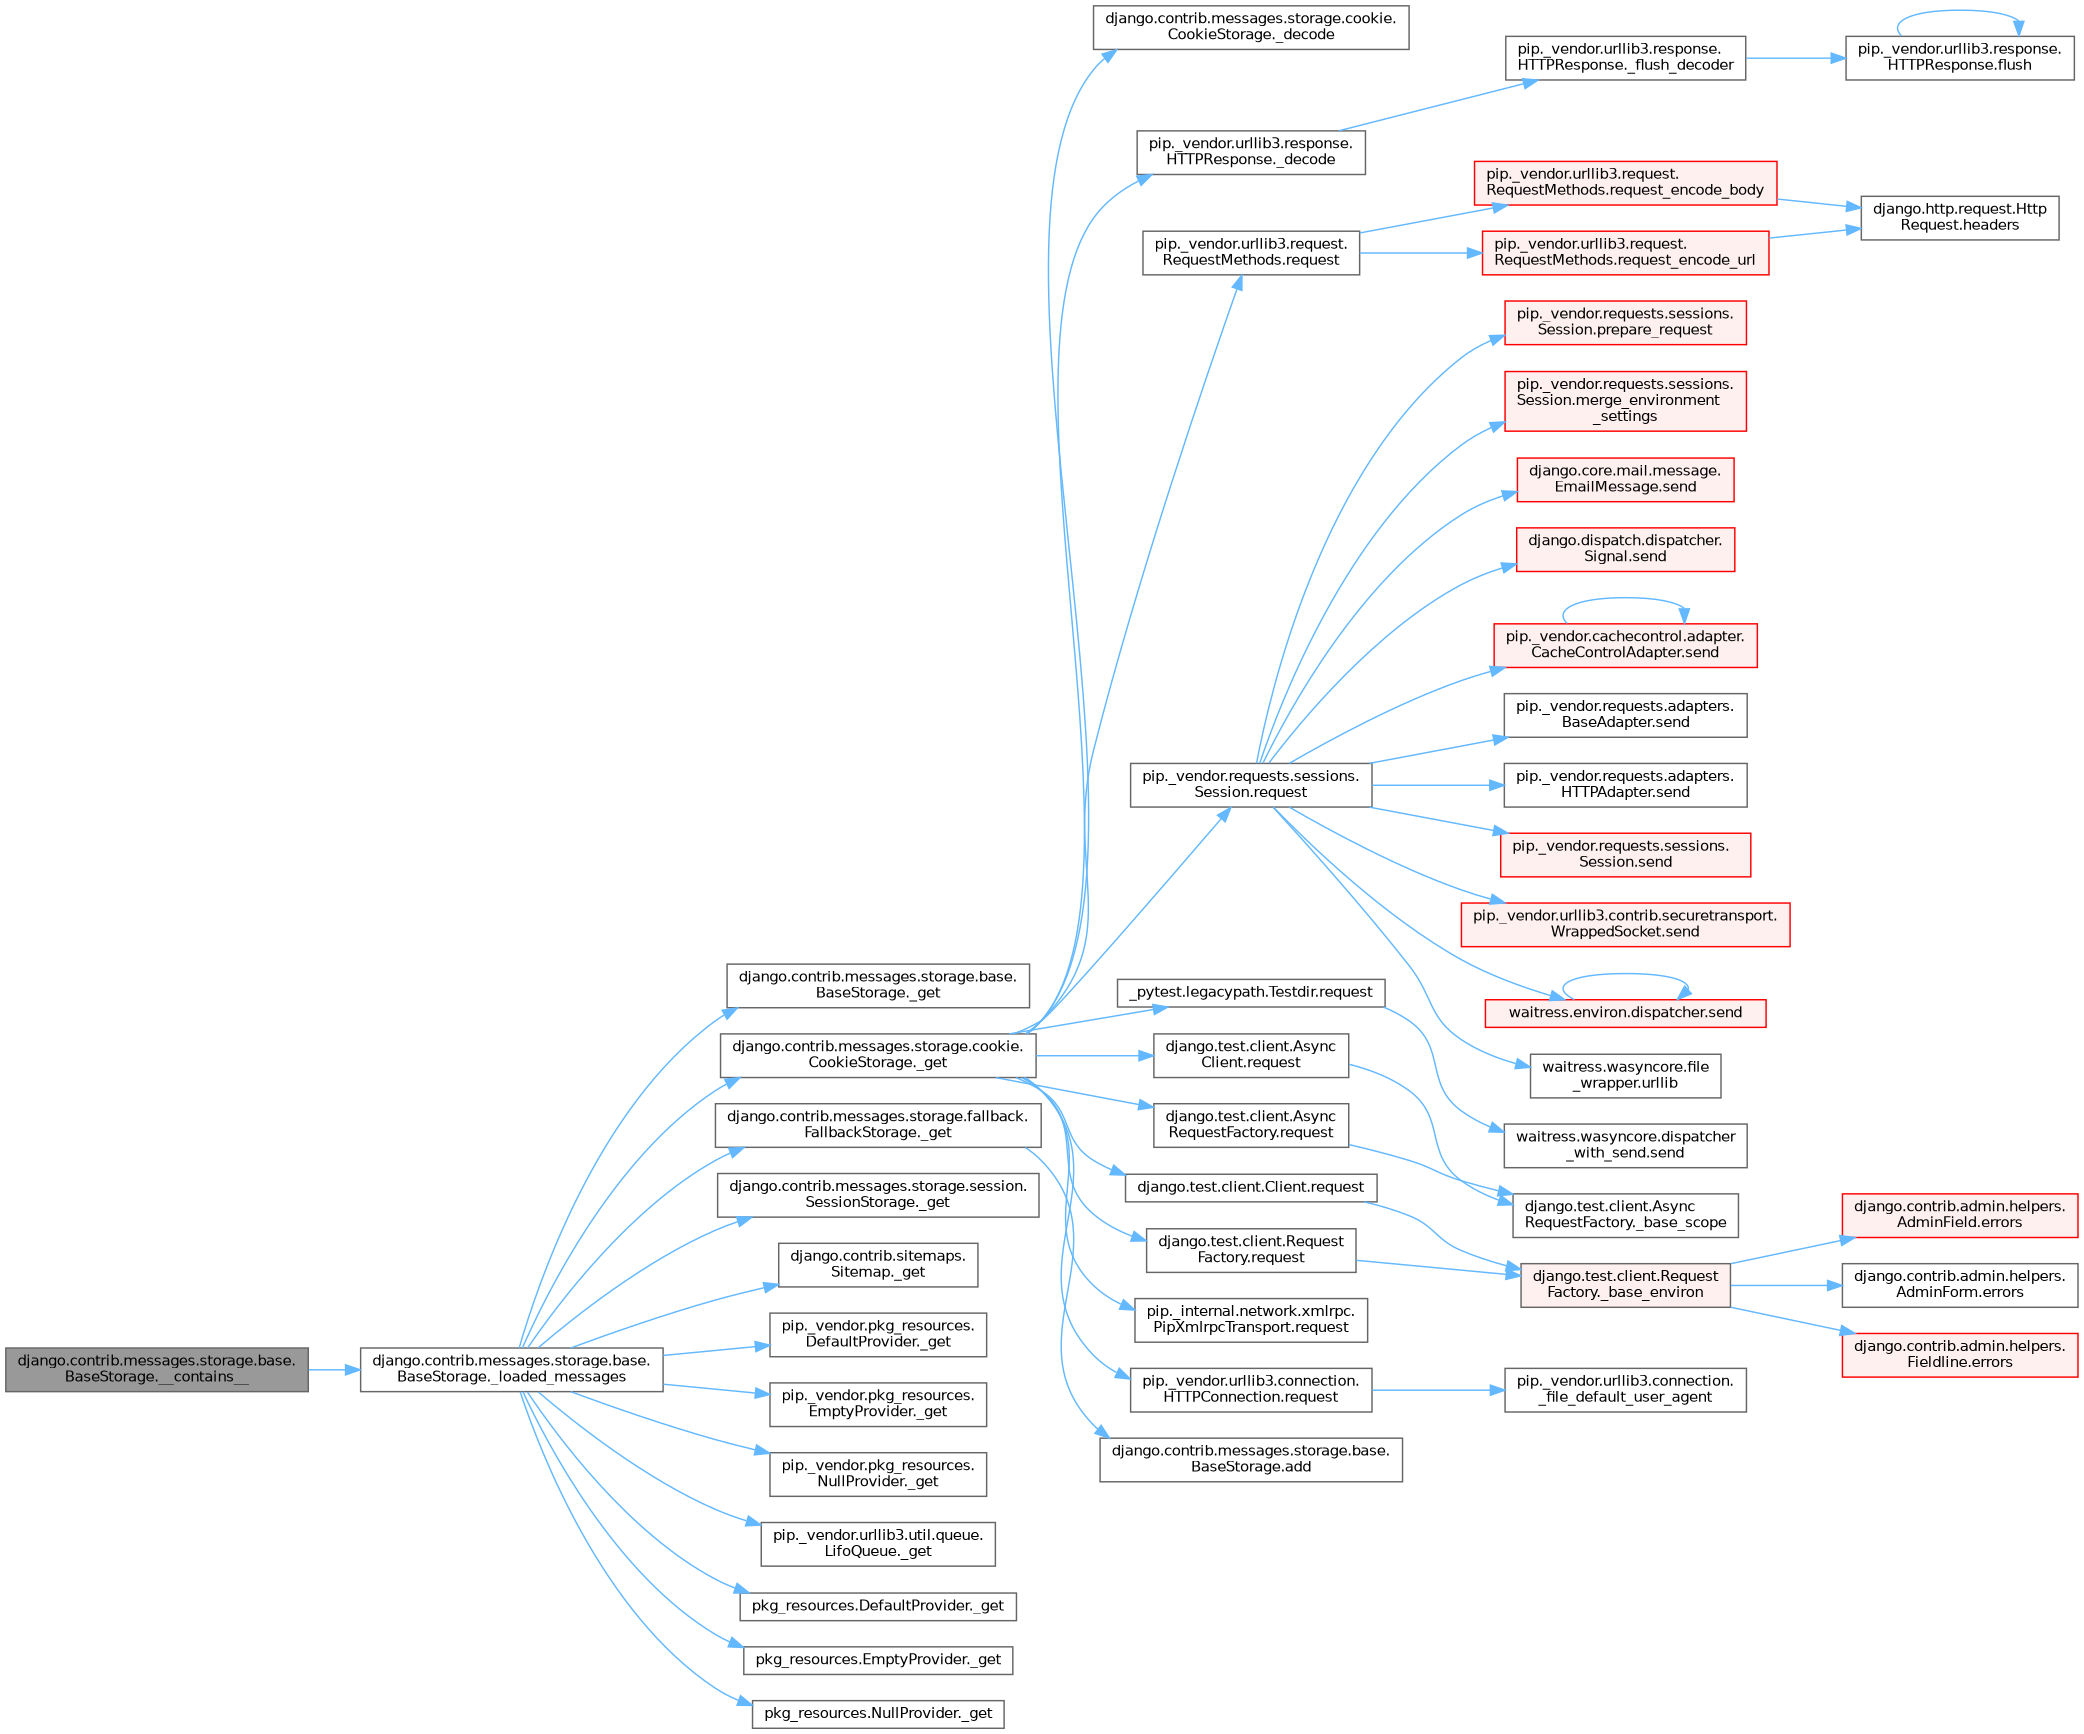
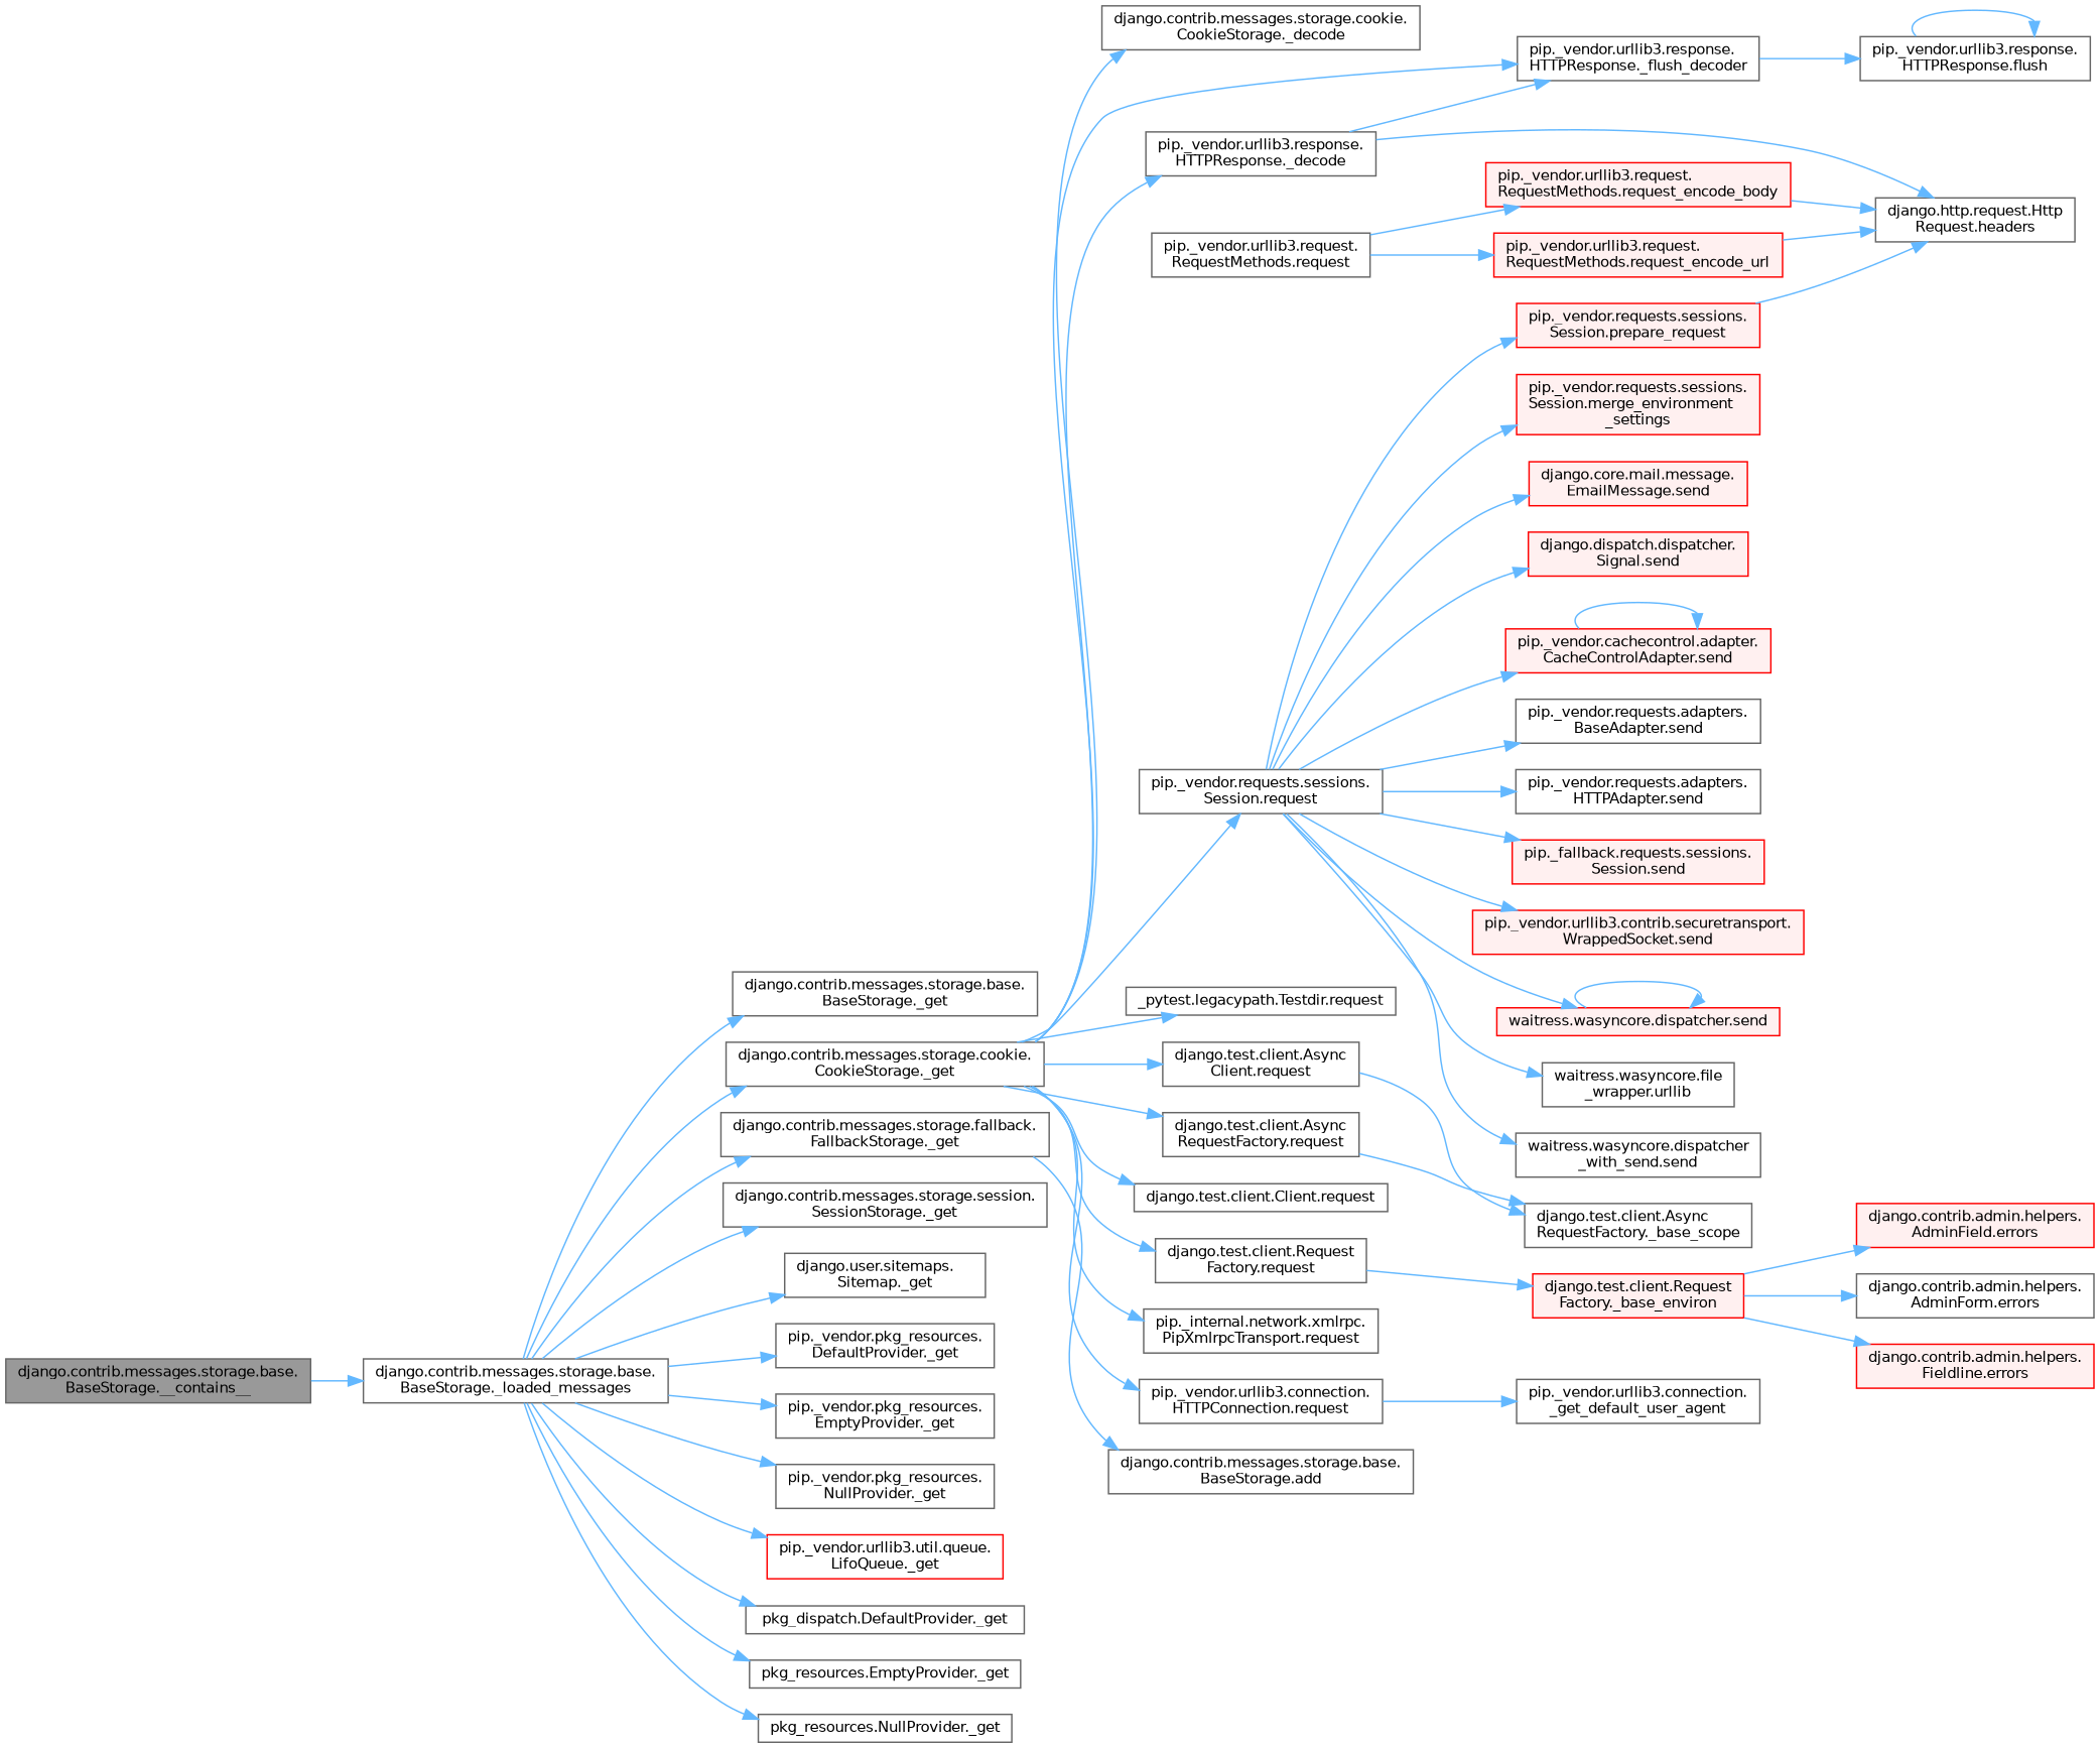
  digraph {
    rankdir=LR
    node [color=grey40 fillcolor=white fontname=Helvetica fontsize=10 shape=box style=filled]
    edge [color=steelblue1 fontname=Helvetica fontsize=10 labelfontname=Helvetica labelfontsize=10 style=solid]
    n1 [color=gray40 fillcolor=grey60 fontcolor=black height=0.2 label="django.contrib.messages.storage.base.\lBaseStorage.__contains__" width=0.4]
    n2 [height=0.2 label="django.contrib.messages.storage.base.\lBaseStorage._loaded_messages" width=0.4]
    n3 [height=0.2 label="django.contrib.messages.storage.base.\lBaseStorage._get" width=0.4]
    n4 [height=0.2 label="django.contrib.messages.storage.cookie.\lCookieStorage._get" width=0.4]
    n5 [height=0.2 label="django.contrib.messages.storage.fallback.\lFallbackStorage._get" width=0.4]
    n6 [height=0.2 label="django.contrib.messages.storage.session.\lSessionStorage._get" width=0.4]
-   n7 [height=0.2 label="django.contrib.sitemaps.\lSitemap._get" width=0.4]
+   n7 [height=0.2 label="django.user.sitemaps.\lSitemap._get" width=0.4]
    n8 [height=0.2 label="pip._vendor.pkg_resources.\lDefaultProvider._get" width=0.4]
    n9 [height=0.2 label="pip._vendor.pkg_resources.\lEmptyProvider._get" width=0.4]
    n10 [height=0.2 label="pip._vendor.pkg_resources.\lNullProvider._get" width=0.4]
-   n11 [height=0.2 label="pip._vendor.urllib3.util.queue.\lLifoQueue._get" width=0.4]
-   n12 [height=0.2 label="pkg_resources.DefaultProvider._get" width=0.4]
+   n11 [color=red height=0.2 label="pip._vendor.urllib3.util.queue.\lLifoQueue._get" width=0.4]
+   n12 [height=0.2 label="pkg_dispatch.DefaultProvider._get" width=0.4]
    n13 [height=0.2 label="pkg_resources.EmptyProvider._get" width=0.4]
    n14 [height=0.2 label="pkg_resources.NullProvider._get" width=0.4]
    n15 [height=0.2 label="django.contrib.messages.storage.cookie.\lCookieStorage._decode" width=0.4]
    n16 [height=0.2 label="pip._vendor.urllib3.response.\lHTTPResponse._decode" width=0.4]
    n17 [height=0.2 label="_pytest.legacypath.Testdir.request" width=0.4]
    n18 [height=0.2 label="django.test.client.Async\lClient.request" width=0.4]
    n19 [height=0.2 label="django.test.client.Async\lRequestFactory.request" width=0.4]
    n20 [height=0.2 label="django.test.client.Client.request" width=0.4]
    n21 [height=0.2 label="django.test.client.Request\lFactory.request" width=0.4]
    n22 [height=0.2 label="pip._internal.network.xmlrpc.\lPipXmlrpcTransport.request" width=0.4]
    n23 [height=0.2 label="pip._vendor.requests.sessions.\lSession.request" width=0.4]
    n24 [height=0.2 label="pip._vendor.urllib3.connection.\lHTTPConnection.request" width=0.4]
    n25 [height=0.2 label="pip._vendor.urllib3.request.\lRequestMethods.request" width=0.4]
    n26 [height=0.2 label="django.contrib.messages.storage.base.\lBaseStorage.add" width=0.4]
    n27 [height=0.2 label="pip._vendor.urllib3.response.\lHTTPResponse._flush_decoder" width=0.4]
    n28 [height=0.2 label="django.http.request.Http\lRequest.headers" width=0.4]
    n29 [height=0.2 label="django.test.client.Async\lRequestFactory._base_scope" width=0.4]
-   n30 [fillcolor="#FFF0F0" height=0.2 label="django.test.client.Request\lFactory._base_environ" width=0.4]
+   n30 [color=red fillcolor="#FFF0F0" height=0.2 label="django.test.client.Request\lFactory._base_environ" width=0.4]
    n31 [color=red fillcolor="#FFF0F0" height=0.2 label="pip._vendor.requests.sessions.\lSession.merge_environment\l_settings" width=0.4]
    n32 [color=red fillcolor="#FFF0F0" height=0.2 label="pip._vendor.requests.sessions.\lSession.prepare_request" width=0.4]
    n33 [color=red fillcolor="#FFF0F0" height=0.2 label="django.core.mail.message.\lEmailMessage.send" width=0.4]
    n34 [color=red fillcolor="#FFF0F0" height=0.2 label="django.dispatch.dispatcher.\lSignal.send" width=0.4]
    n35 [color=red fillcolor="#FFF0F0" height=0.2 label="pip._vendor.cachecontrol.adapter.\lCacheControlAdapter.send" width=0.4]
    n36 [height=0.2 label="pip._vendor.requests.adapters.\lBaseAdapter.send" width=0.4]
    n37 [height=0.2 label="pip._vendor.requests.adapters.\lHTTPAdapter.send" width=0.4]
-   n38 [color=red fillcolor="#FFF0F0" height=0.2 label="pip._vendor.requests.sessions.\lSession.send" width=0.4]
+   n38 [color=red fillcolor="#FFF0F0" height=0.2 label="pip._fallback.requests.sessions.\lSession.send" width=0.4]
    n39 [color=red fillcolor="#FFF0F0" height=0.2 label="pip._vendor.urllib3.contrib.securetransport.\lWrappedSocket.send" width=0.4]
-   n40 [color=red fillcolor="#FFF0F0" height=0.2 label="waitress.environ.dispatcher.send" width=0.4]
+   n40 [color=red fillcolor="#FFF0F0" height=0.2 label="waitress.wasyncore.dispatcher.send" width=0.4]
    n41 [height=0.2 label="waitress.wasyncore.dispatcher\l_with_send.send" width=0.4]
    n42 [height=0.2 label="waitress.wasyncore.file\l_wrapper.urllib" width=0.4]
-   n43 [height=0.2 label="pip._vendor.urllib3.connection.\l_file_default_user_agent" width=0.4]
+   n43 [height=0.2 label="pip._vendor.urllib3.connection.\l_get_default_user_agent" width=0.4]
    n44 [color=red fillcolor="#FFF0F0" height=0.2 label="pip._vendor.urllib3.request.\lRequestMethods.request_encode_body" width=0.4]
    n45 [color=red fillcolor="#FFF0F0" height=0.2 label="pip._vendor.urllib3.request.\lRequestMethods.request_encode_url" width=0.4]
    n46 [height=0.2 label="pip._vendor.urllib3.response.\lHTTPResponse.flush" width=0.4]
    n47 [color=red fillcolor="#FFF0F0" height=0.2 label="django.contrib.admin.helpers.\lAdminField.errors" width=0.4]
    n48 [height=0.2 label="django.contrib.admin.helpers.\lAdminForm.errors" width=0.4]
    n49 [color=red fillcolor="#FFF0F0" height=0.2 label="django.contrib.admin.helpers.\lFieldline.errors" width=0.4]
    n1 -> n2
    n2 -> n3
    n2 -> n4
    n2 -> n5
    n2 -> n6
    n2 -> n7
    n2 -> n8
    n2 -> n9
    n2 -> n10
    n2 -> n11
    n2 -> n12
    n2 -> n13
    n2 -> n14
    n4 -> n15
    n4 -> n16
    n4 -> n17
    n4 -> n18
    n4 -> n19
    n4 -> n20
    n4 -> n21
    n4 -> n22
    n4 -> n23
    n4 -> n24
-   n4 -> n25
+   n4 -> n27
    n5 -> n26
    n16 -> n27
+   n16 -> n28
    n18 -> n29
    n19 -> n29
-   n20 -> n30
    n21 -> n30
    n23 -> n31
    n23 -> n32
    n23 -> n33
    n23 -> n34
    n23 -> n35
    n23 -> n36
    n23 -> n37
    n23 -> n38
    n23 -> n39
    n23 -> n40
-   n17 -> n41
+   n23 -> n41
    n23 -> n42
    n24 -> n43
    n25 -> n44
    n25 -> n45
    n27 -> n46
    n30 -> n47
    n30 -> n48
    n30 -> n49
+   n32 -> n28
    n35 -> n35
    n40 -> n40
    n44 -> n28
    n45 -> n28
    n46 -> n46
  }
